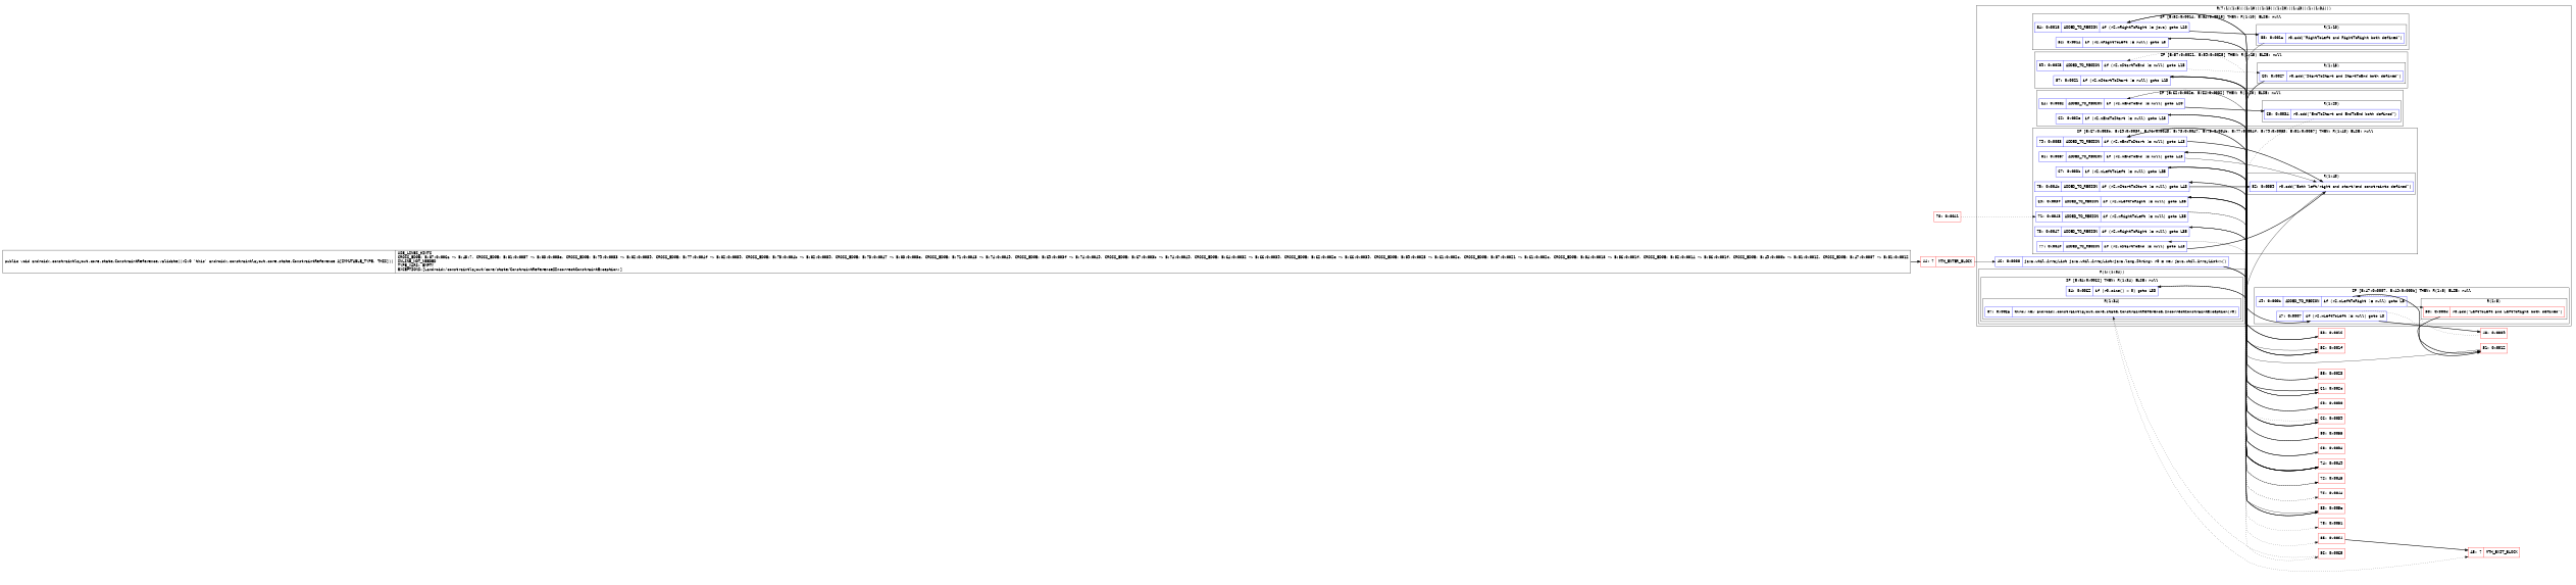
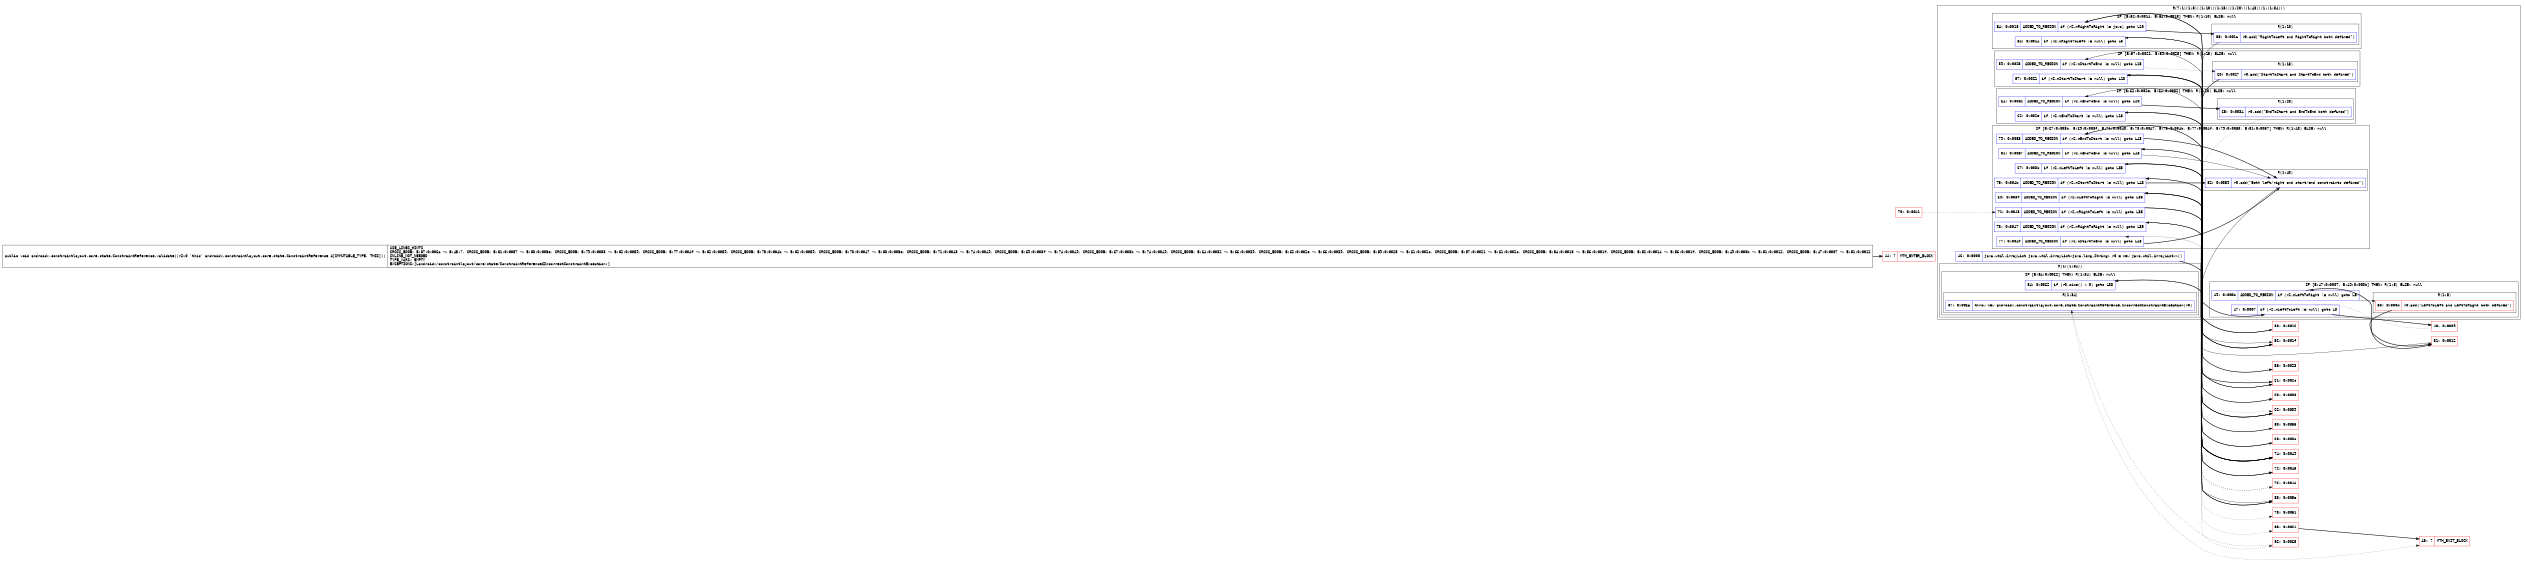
  digraph {
    fontname="DejaVu Sans Mono"
    rankdir=LR
    node [color=blue fontname="DejaVu Sans Mono" shape=record]
    edge [fontname="DejaVu Sans Mono" style=bold]
    n1 [color=red label="{50\:\ 0x000d|r0.add(\"LeftToLeft and LeftToRight both defined\")\l}"]
    n2 [label="{47\:\ 0x0007|if (r2.mLeftToLeft != null) goto L3\l}"]
    n3 [label="{49\:\ 0x000b|ADDED_TO_REGION\l|if (r2.mLeftToRight != null) goto L5\l}"]
    n4 [label="{55\:\ 0x001a|r0.add(\"RightToLeft and RightToRight both defined\")\l}"]
    n5 [label="{52\:\ 0x0014|if (r2.mRightToLeft != null) goto L8\l}"]
    n6 [label="{54\:\ 0x0018|ADDED_TO_REGION\l|if (r2.mRightToRight != java) goto L10\l}"]
    n7 [label="{60\:\ 0x0027|r0.add(\"StartToStart and StartToEnd both defined\")\l}"]
    n8 [label="{57\:\ 0x0021|if (r2.mStartToStart != null) goto L13\l}"]
    n9 [label="{59\:\ 0x0025|ADDED_TO_REGION\l|if (r2.mStartToEnd != null) goto L15\l}"]
    n10 [label="{65\:\ 0x0034|r0.add(\"EndToStart and EndToEnd both defined\")\l}"]
    n11 [label="{62\:\ 0x002e|if (r2.mEndToStart != null) goto L18\l}"]
    n12 [label="{64\:\ 0x0032|ADDED_TO_REGION\l|if (r2.mEndToEnd != null) goto L20\l}"]
    n13 [label="{82\:\ 0x0059|r0.add(\"Both left\/right and start\/end constraints defined\")\l}"]
    n14 [label="{67\:\ 0x003b|if (r2.mLeftToLeft != null) goto L35\l}"]
    n15 [label="{69\:\ 0x003f|ADDED_TO_REGION\l|if (r2.mLeftToRight != null) goto L35\l}"]
    n16 [label="{71\:\ 0x0043|ADDED_TO_REGION\l|if (r2.mRightToLeft != null) goto L35\l}"]
    n17 [label="{73\:\ 0x0047|ADDED_TO_REGION\l|if (r2.mRightToRight != null) goto L35\l}"]
    n18 [label="{75\:\ 0x004b|ADDED_TO_REGION\l|if (r2.mStartToStart != null) goto L43\l}"]
    n19 [label="{77\:\ 0x004f|ADDED_TO_REGION\l|if (r2.mStartToEnd != null) goto L43\l}"]
    n20 [label="{79\:\ 0x0053|ADDED_TO_REGION\l|if (r2.mEndToStart != null) goto L43\l}"]
    n21 [label="{81\:\ 0x0057|ADDED_TO_REGION\l|if (r2.mEndToEnd != null) goto L43\l}"]
    n22 [label="{87\:\ 0x006a|throw new androidx.constraintlayout.core.state.ConstraintReference.IncorrectConstraintException(r0)\l}"]
    n23 [label="{84\:\ 0x0062|if (r0.size() \> 0) goto L33\l}"]
    n24 [label="{46\:\ 0x0000|java.util.ArrayList java.util.ArrayList\<java.lang.String\> r0 = new java.util.ArrayList\<\>()\l}"]
    n25 [color=red label="{51\:\ 0x0012}"]
    n26 [color=red label="{48\:\ 0x0009}"]
    n27 [color=red label="{56\:\ 0x001f}"]
    n28 [color=red label="{53\:\ 0x0016}"]
    n29 [color=red label="{61\:\ 0x002c}"]
    n30 [color=red label="{58\:\ 0x0023}"]
    n31 [color=red label="{66\:\ 0x0039}"]
    n32 [color=red label="{63\:\ 0x0030}"]
    n33 [color=red label="{83\:\ 0x005e}"]
    n34 [color=red label="{68\:\ 0x003d}"]
    n35 [color=red label="{74\:\ 0x0049}"]
    n36 [color=red label="{72\:\ 0x0045}"]
    n37 [color=red label="{76\:\ 0x004d}"]
    n38 [color=red label="{78\:\ 0x0051}"]
    n39 [color=red label="{80\:\ 0x0055}"]
    n40 [color=red label="{45\:\ ?|MTH_EXIT_BLOCK\l}"]
    n41 [color=red label="{85\:\ 0x0064}"]
    n42 [color=red label="{86\:\ 0x0065}"]
    n43 [color=red label="{70\:\ 0x0041}"]
    n44 [color=red label="{44\:\ ?|MTH_ENTER_BLOCK\l}"]
    n45 [label="{public void androidx.constraintlayout.core.state.ConstraintReference.validate((r2v0 'this' androidx.constraintlayout.core.state.ConstraintReference A[IMMUTABLE_TYPE, THIS]))  | USE_LINES_HINTS\lCROSS_EDGE: B:87:0x006a \-\> B:45:?, CROSS_EDGE: B:81:0x0057 \-\> B:83:0x005e, CROSS_EDGE: B:79:0x0053 \-\> B:82:0x0059, CROSS_EDGE: B:77:0x004f \-\> B:82:0x0059, CROSS_EDGE: B:75:0x004b \-\> B:82:0x0059, CROSS_EDGE: B:73:0x0047 \-\> B:83:0x005e, CROSS_EDGE: B:71:0x0043 \-\> B:74:0x0049, CROSS_EDGE: B:69:0x003f \-\> B:74:0x0049, CROSS_EDGE: B:67:0x003b \-\> B:74:0x0049, CROSS_EDGE: B:64:0x0032 \-\> B:66:0x0039, CROSS_EDGE: B:62:0x002e \-\> B:66:0x0039, CROSS_EDGE: B:59:0x0025 \-\> B:61:0x002c, CROSS_EDGE: B:57:0x0021 \-\> B:61:0x002c, CROSS_EDGE: B:54:0x0018 \-\> B:56:0x001f, CROSS_EDGE: B:52:0x0014 \-\> B:56:0x001f, CROSS_EDGE: B:49:0x000b \-\> B:51:0x0012, CROSS_EDGE: B:47:0x0007 \-\> B:51:0x0012\lINLINE_NOT_NEEDED\lTYPE_VARS: EMPTY\lEXCEPTIONS:[Landroidx\/constraintlayout\/core\/state\/ConstraintReference$IncorrectConstraintException;]\l}" color=""]
    subgraph cluster_1 {
      label="R(7:1|(1:5)|(1:10)|(1:15)|(1:20)|(1:43)|(1:(1:34)))"
      n24
      subgraph cluster_2 {
        label="IF [B:47:0x0007, B:49:0x000b] THEN: R(1:5) ELSE: null"
        n2
        n3
        subgraph cluster_3 {
          label="R(1:5)"
          n1
        }
      }
      subgraph cluster_4 {
        label="IF [B:52:0x0014, B:54:0x0018] THEN: R(1:10) ELSE: null"
        n5
        n6
        subgraph cluster_5 {
          label="R(1:10)"
          n4
        }
      }
      subgraph cluster_6 {
        label="IF [B:57:0x0021, B:59:0x0025] THEN: R(1:15) ELSE: null"
        n8
        n9
        subgraph cluster_7 {
          label="R(1:15)"
          n7
        }
      }
      subgraph cluster_8 {
        label="IF [B:62:0x002e, B:64:0x0032] THEN: R(1:20) ELSE: null"
        n11
        n12
        subgraph cluster_9 {
          label="R(1:20)"
          n10
        }
      }
      subgraph cluster_10 {
        label="IF [B:67:0x003b, B:69:0x003f, B:71:0x0043, B:73:0x0047, B:75:0x004b, B:77:0x004f, B:79:0x0053, B:81:0x0057] THEN: R(1:43) ELSE: null"
        n14
        n15
        n16
        n17
        n18
        n19
        n20
        n21
        subgraph cluster_11 {
          label="R(1:43)"
          n13
        }
      }
      subgraph cluster_12 {
        label="R(1:(1:34))"
        subgraph cluster_13 {
          label="IF [B:84:0x0062] THEN: R(1:34) ELSE: null"
          n23
          subgraph cluster_14 {
            label="R(1:34)"
            n22
          }
        }
      }
    }
    n1 -> n25
    n2 -> n25 [style=dotted]
    n2 -> n26
    n3 -> n1 [style=solid]
    n3 -> n25
    n4 -> n27 [style=solid]
    n5 -> n27 [style=solid]
    n5 -> n28 [style=solid]
    n6 -> n4
    n6 -> n27 [style=solid]
    n7 -> n29
    n8 -> n29 [style=solid]
    n8 -> n30
    n9 -> n7 [style=dotted]
-   n24 -> n29 [style=solid]
+   n9 -> n29 [style=solid]
    n10 -> n31 [style=dotted]
    n11 -> n31 [style=dotted]
    n11 -> n32
    n12 -> n10
    n12 -> n31 [style=solid]
    n13 -> n33 [style=solid]
    n14 -> n34 [style=solid]
    n14 -> n35
    n15 -> n35
    n15 -> n36 [style=dotted]
    n16 -> n35 [style=solid]
-   n16 -> n36 [style=dotted]
+   n16 -> n36
    n17 -> n33 [style=solid]
    n17 -> n35 [style=solid]
    n18 -> n13
    n18 -> n37 [style=dotted]
    n19 -> n13
    n19 -> n38 [style=dotted]
    n20 -> n13
    n20 -> n39 [style=dotted]
    n21 -> n13 [style=solid]
    n21 -> n33 [style=dotted]
    n22 -> n40 [style=dotted]
    n23 -> n41 [style=dotted]
    n23 -> n42 [style=dotted]
    n24 -> n2
    n25 -> n5 [style=solid]
    n26 -> n3 [style=dotted]
    n27 -> n8
    n28 -> n6
    n29 -> n11 [style=solid]
    n30 -> n9 [style=dotted]
    n31 -> n14 [style=solid]
    n31 -> n20
    n32 -> n12 [style=dotted]
    n33 -> n23
    n34 -> n15
    n35 -> n18
    n36 -> n17 [style=solid]
    n37 -> n19 [style=dotted]
    n39 -> n21
    n41 -> n40
    n42 -> n22 [style=dotted]
    n43 -> n16 [style=dotted]
-   n44 -> n24 [style=solid]
    n45 -> n44
  }
